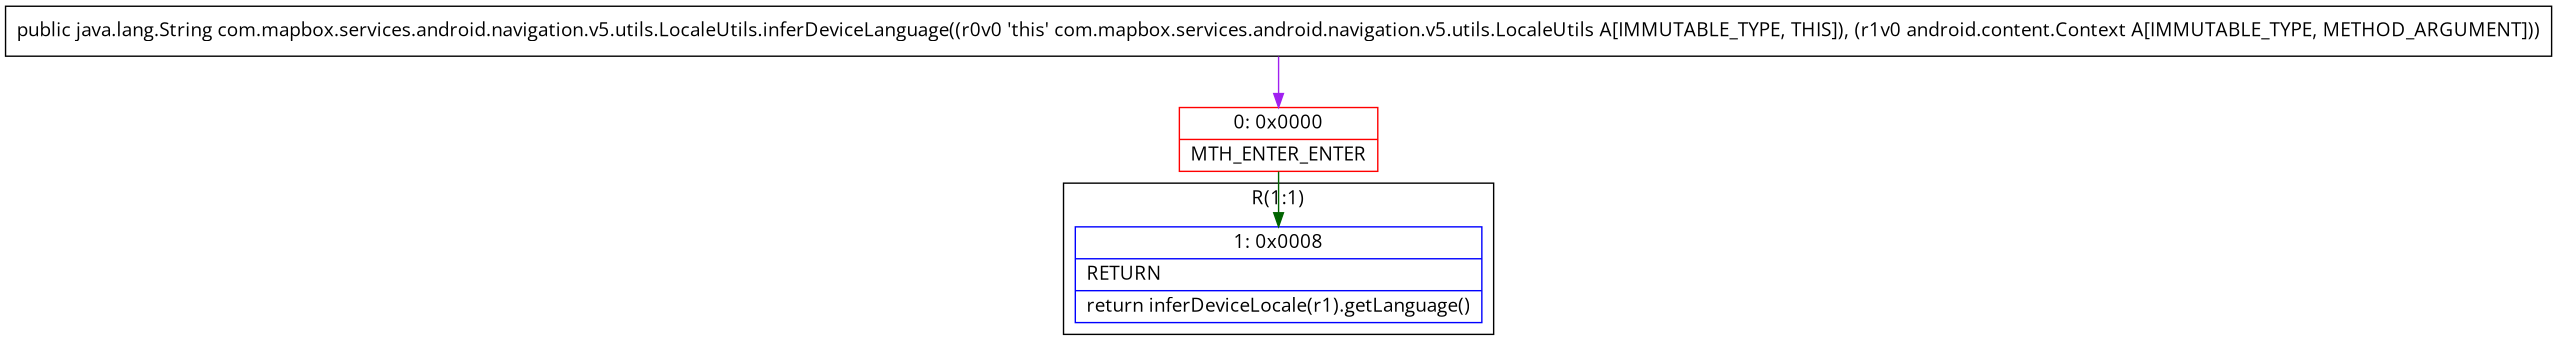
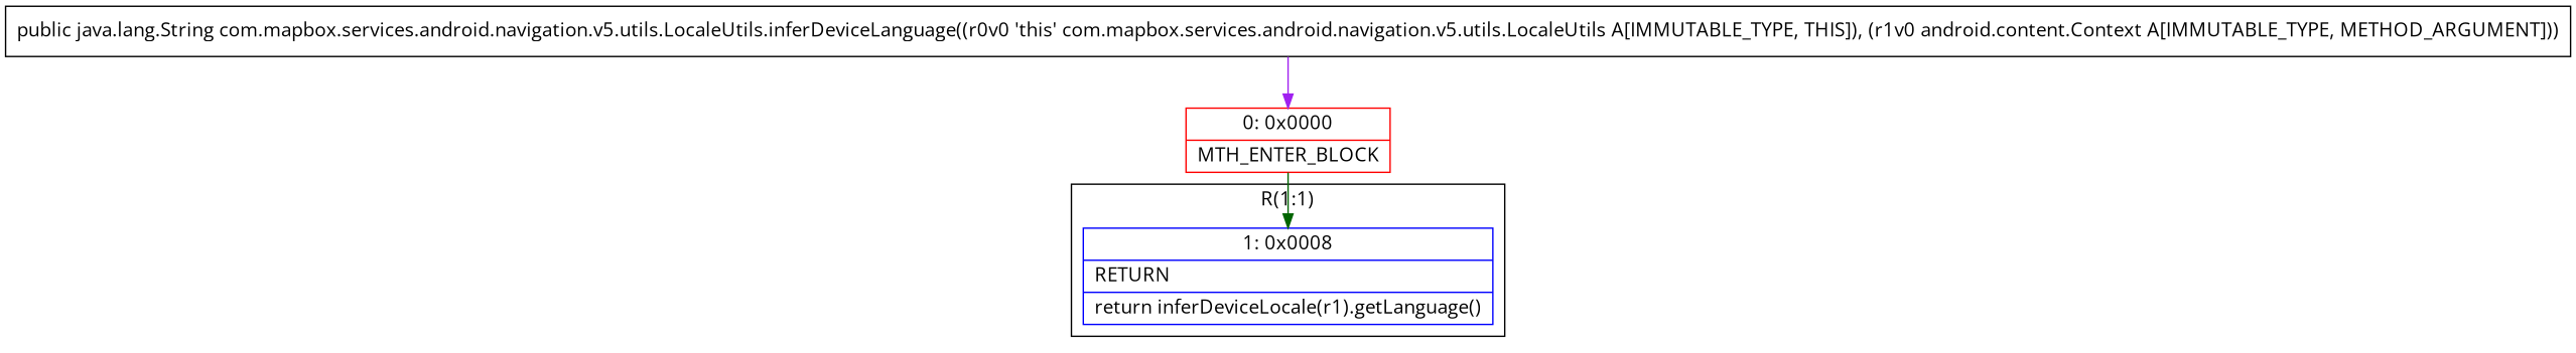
  digraph {
    fontname="Open Sans"
    node [shape=record fontname="Open Sans"]
    edge [style=solid fontname="Open Sans"]
    n1 [color=blue label="{1\:\ 0x0008|RETURN\l|return inferDeviceLocale(r1).getLanguage()\l}"]
-   n2 [color=red label="{0\:\ 0x0000|MTH_ENTER_ENTER\l}"]
+   n2 [color=red label="{0\:\ 0x0000|MTH_ENTER_BLOCK\l}"]
    n3 [label="{public java.lang.String com.mapbox.services.android.navigation.v5.utils.LocaleUtils.inferDeviceLanguage((r0v0 'this' com.mapbox.services.android.navigation.v5.utils.LocaleUtils A[IMMUTABLE_TYPE, THIS]), (r1v0 android.content.Context A[IMMUTABLE_TYPE, METHOD_ARGUMENT])) }"]
    subgraph cluster_1 {
      label="R(1:1)"
      n1
    }
    n2 -> n1 [color=darkgreen]
    n3 -> n2 [color=purple]
  }
